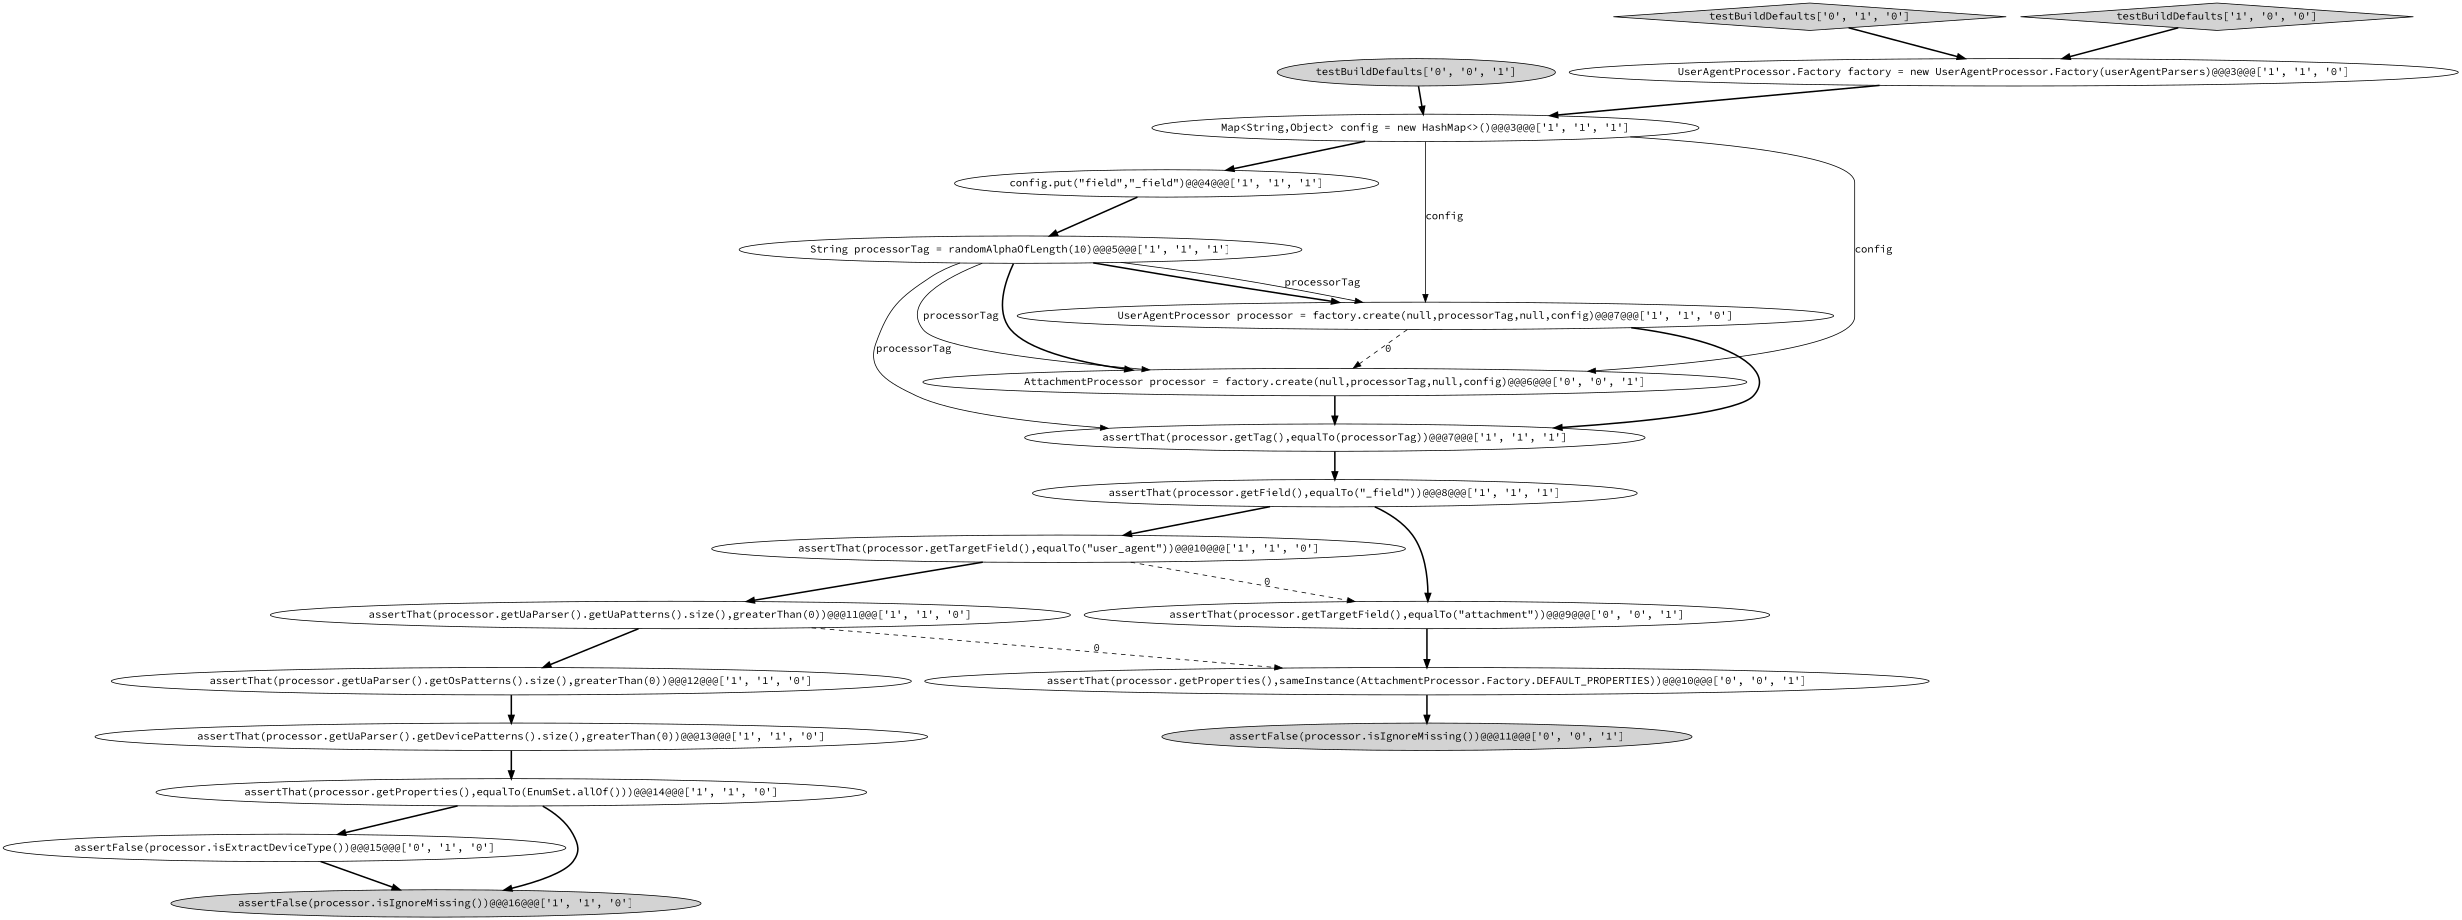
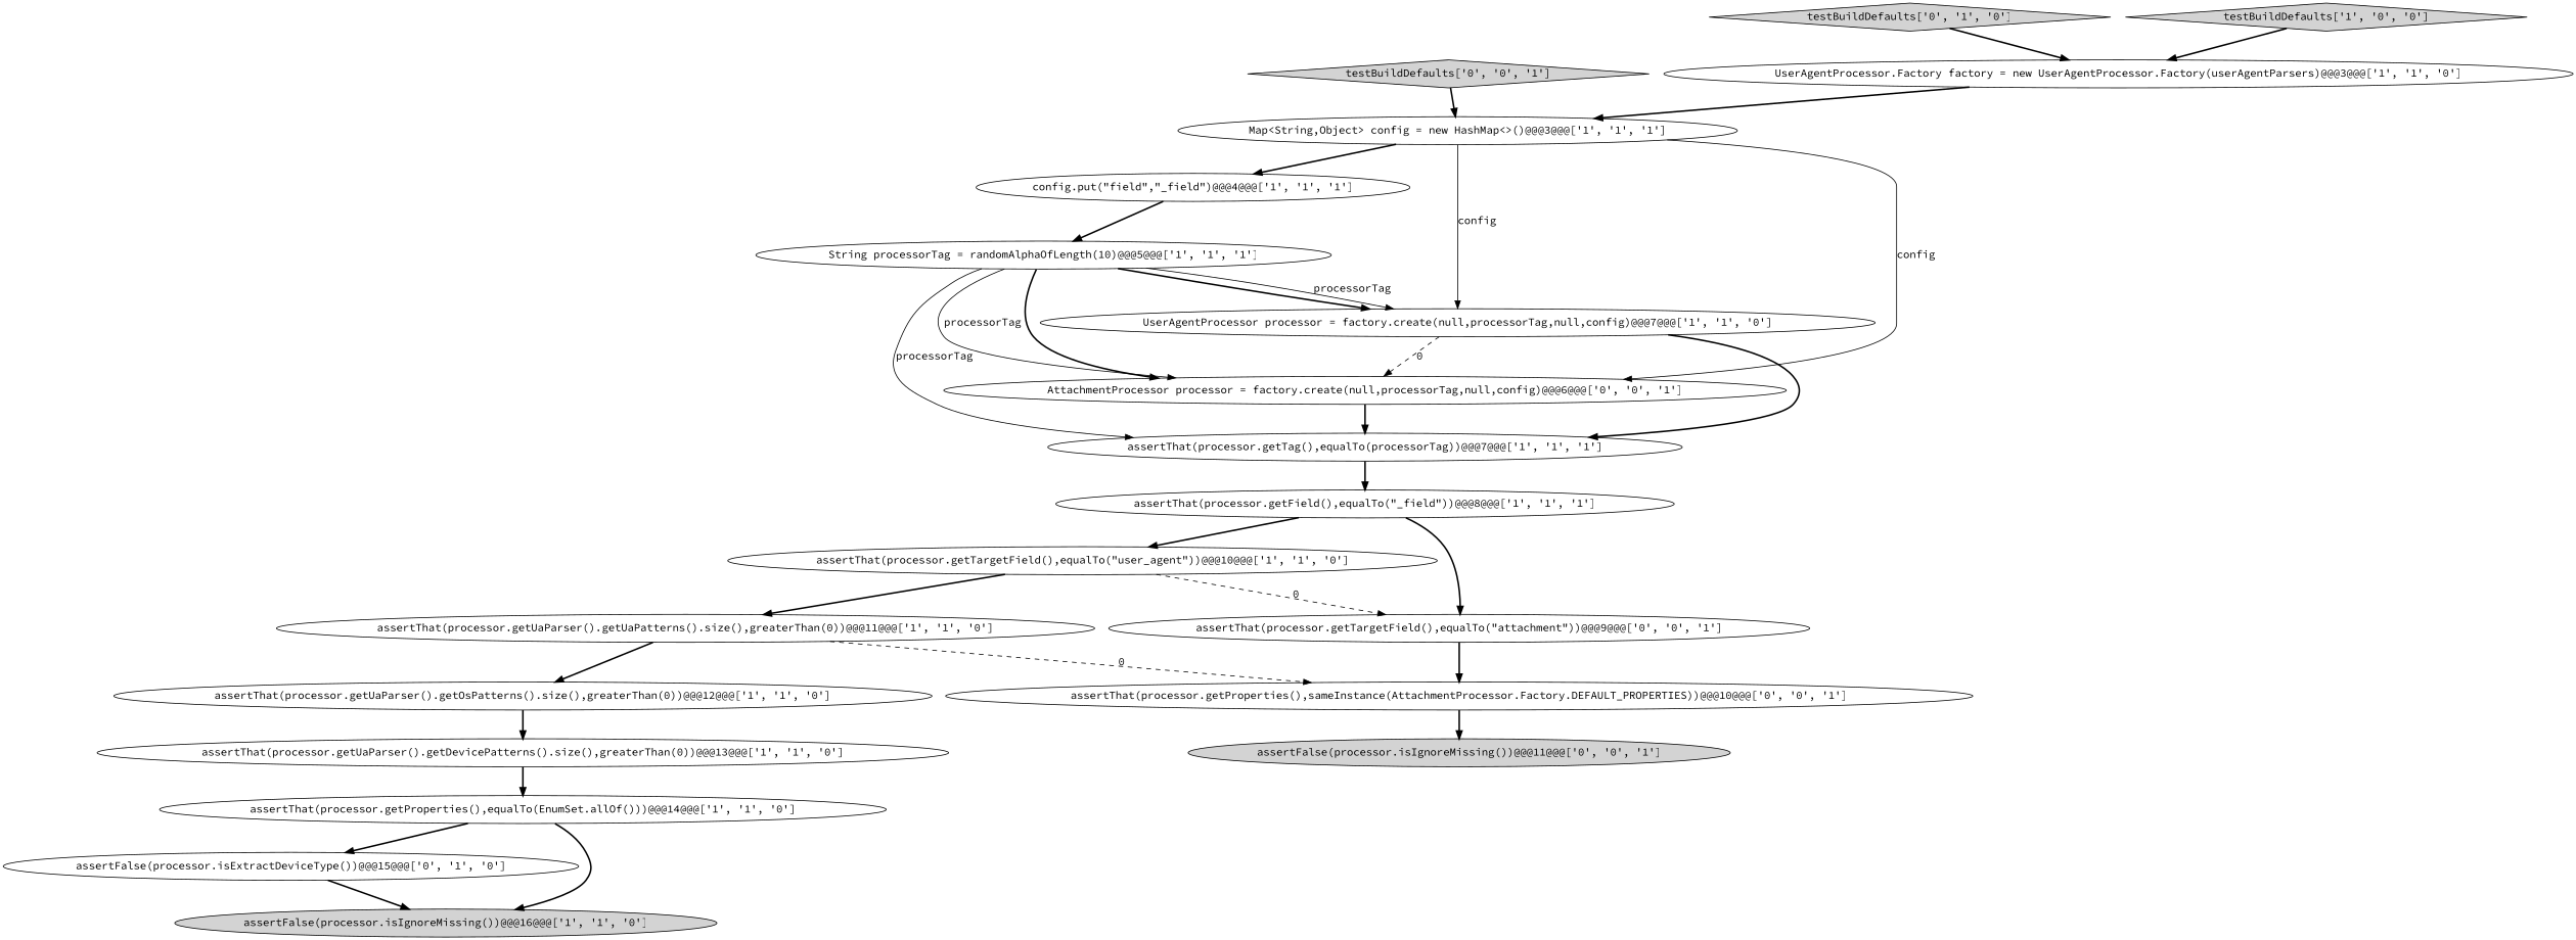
  digraph {
    fontname="Source Code Pro"
    node [fillcolor=white shape=ellipse style=filled fontname="Source Code Pro"]
    edge [style=bold fontname="Source Code Pro"]
    n1 [label="assertFalse(processor.isExtractDeviceType())@@@15@@@['0', '1', '0']"]
    n2 [fillcolor=lightgray label="assertFalse(processor.isIgnoreMissing())@@@16@@@['1', '1', '0']"]
    n3 [label="assertThat(processor.getTargetField(),equalTo(\"attachment\"))@@@9@@@['0', '0', '1']"]
    n4 [label="assertThat(processor.getProperties(),sameInstance(AttachmentProcessor.Factory.DEFAULT_PROPERTIES))@@@10@@@['0', '0', '1']"]
-   n5 [fillcolor=lightgray label="testBuildDefaults['0', '0', '1']"]
+   n5 [fillcolor=lightgray label="testBuildDefaults['0', '0', '1']" shape=diamond]
    n6 [label="Map<String,Object> config = new HashMap<>()@@@3@@@['1', '1', '1']"]
    n7 [label="String processorTag = randomAlphaOfLength(10)@@@5@@@['1', '1', '1']"]
    n8 [label="AttachmentProcessor processor = factory.create(null,processorTag,null,config)@@@6@@@['0', '0', '1']"]
    n9 [label="UserAgentProcessor processor = factory.create(null,processorTag,null,config)@@@7@@@['1', '1', '0']"]
    n10 [label="assertThat(processor.getTag(),equalTo(processorTag))@@@7@@@['1', '1', '1']"]
    n11 [label="assertThat(processor.getUaParser().getDevicePatterns().size(),greaterThan(0))@@@13@@@['1', '1', '0']"]
    n12 [label="assertThat(processor.getProperties(),equalTo(EnumSet.allOf()))@@@14@@@['1', '1', '0']"]
    n13 [fillcolor=lightgray label="testBuildDefaults['0', '1', '0']" shape=diamond]
    n14 [label="UserAgentProcessor.Factory factory = new UserAgentProcessor.Factory(userAgentParsers)@@@3@@@['1', '1', '0']"]
    n15 [label="assertThat(processor.getUaParser().getUaPatterns().size(),greaterThan(0))@@@11@@@['1', '1', '0']"]
    n16 [label="assertThat(processor.getUaParser().getOsPatterns().size(),greaterThan(0))@@@12@@@['1', '1', '0']"]
    n17 [label="assertThat(processor.getField(),equalTo(\"_field\"))@@@8@@@['1', '1', '1']"]
    n18 [label="assertThat(processor.getTargetField(),equalTo(\"user_agent\"))@@@10@@@['1', '1', '0']"]
    n19 [fillcolor=lightgray label="assertFalse(processor.isIgnoreMissing())@@@11@@@['0', '0', '1']"]
    n20 [label="config.put(\"field\",\"_field\")@@@4@@@['1', '1', '1']"]
    n21 [fillcolor=lightgray label="testBuildDefaults['1', '0', '0']" shape=diamond]
    n1 -> n2
    n3 -> n4
    n4 -> n19
    n5 -> n6
    n6 -> n8 [label=config style=solid]
    n6 -> n9 [label=config style=solid]
    n6 -> n20
    n7 -> n8
    n7 -> n8 [label=processorTag style=solid]
    n7 -> n9
    n7 -> n9 [label=processorTag style=solid]
    n7 -> n10 [label=processorTag style=solid]
    n8 -> n10
    n9 -> n8 [label=0 style=dashed]
    n9 -> n10
    n10 -> n17
    n11 -> n12
    n12 -> n1
    n12 -> n2
    n13 -> n14
    n14 -> n6
    n15 -> n4 [label=0 style=dashed]
    n15 -> n16
    n16 -> n11
    n17 -> n3
    n17 -> n18
    n18 -> n3 [label=0 style=dashed]
    n18 -> n15
    n20 -> n7
    n21 -> n14
  }
